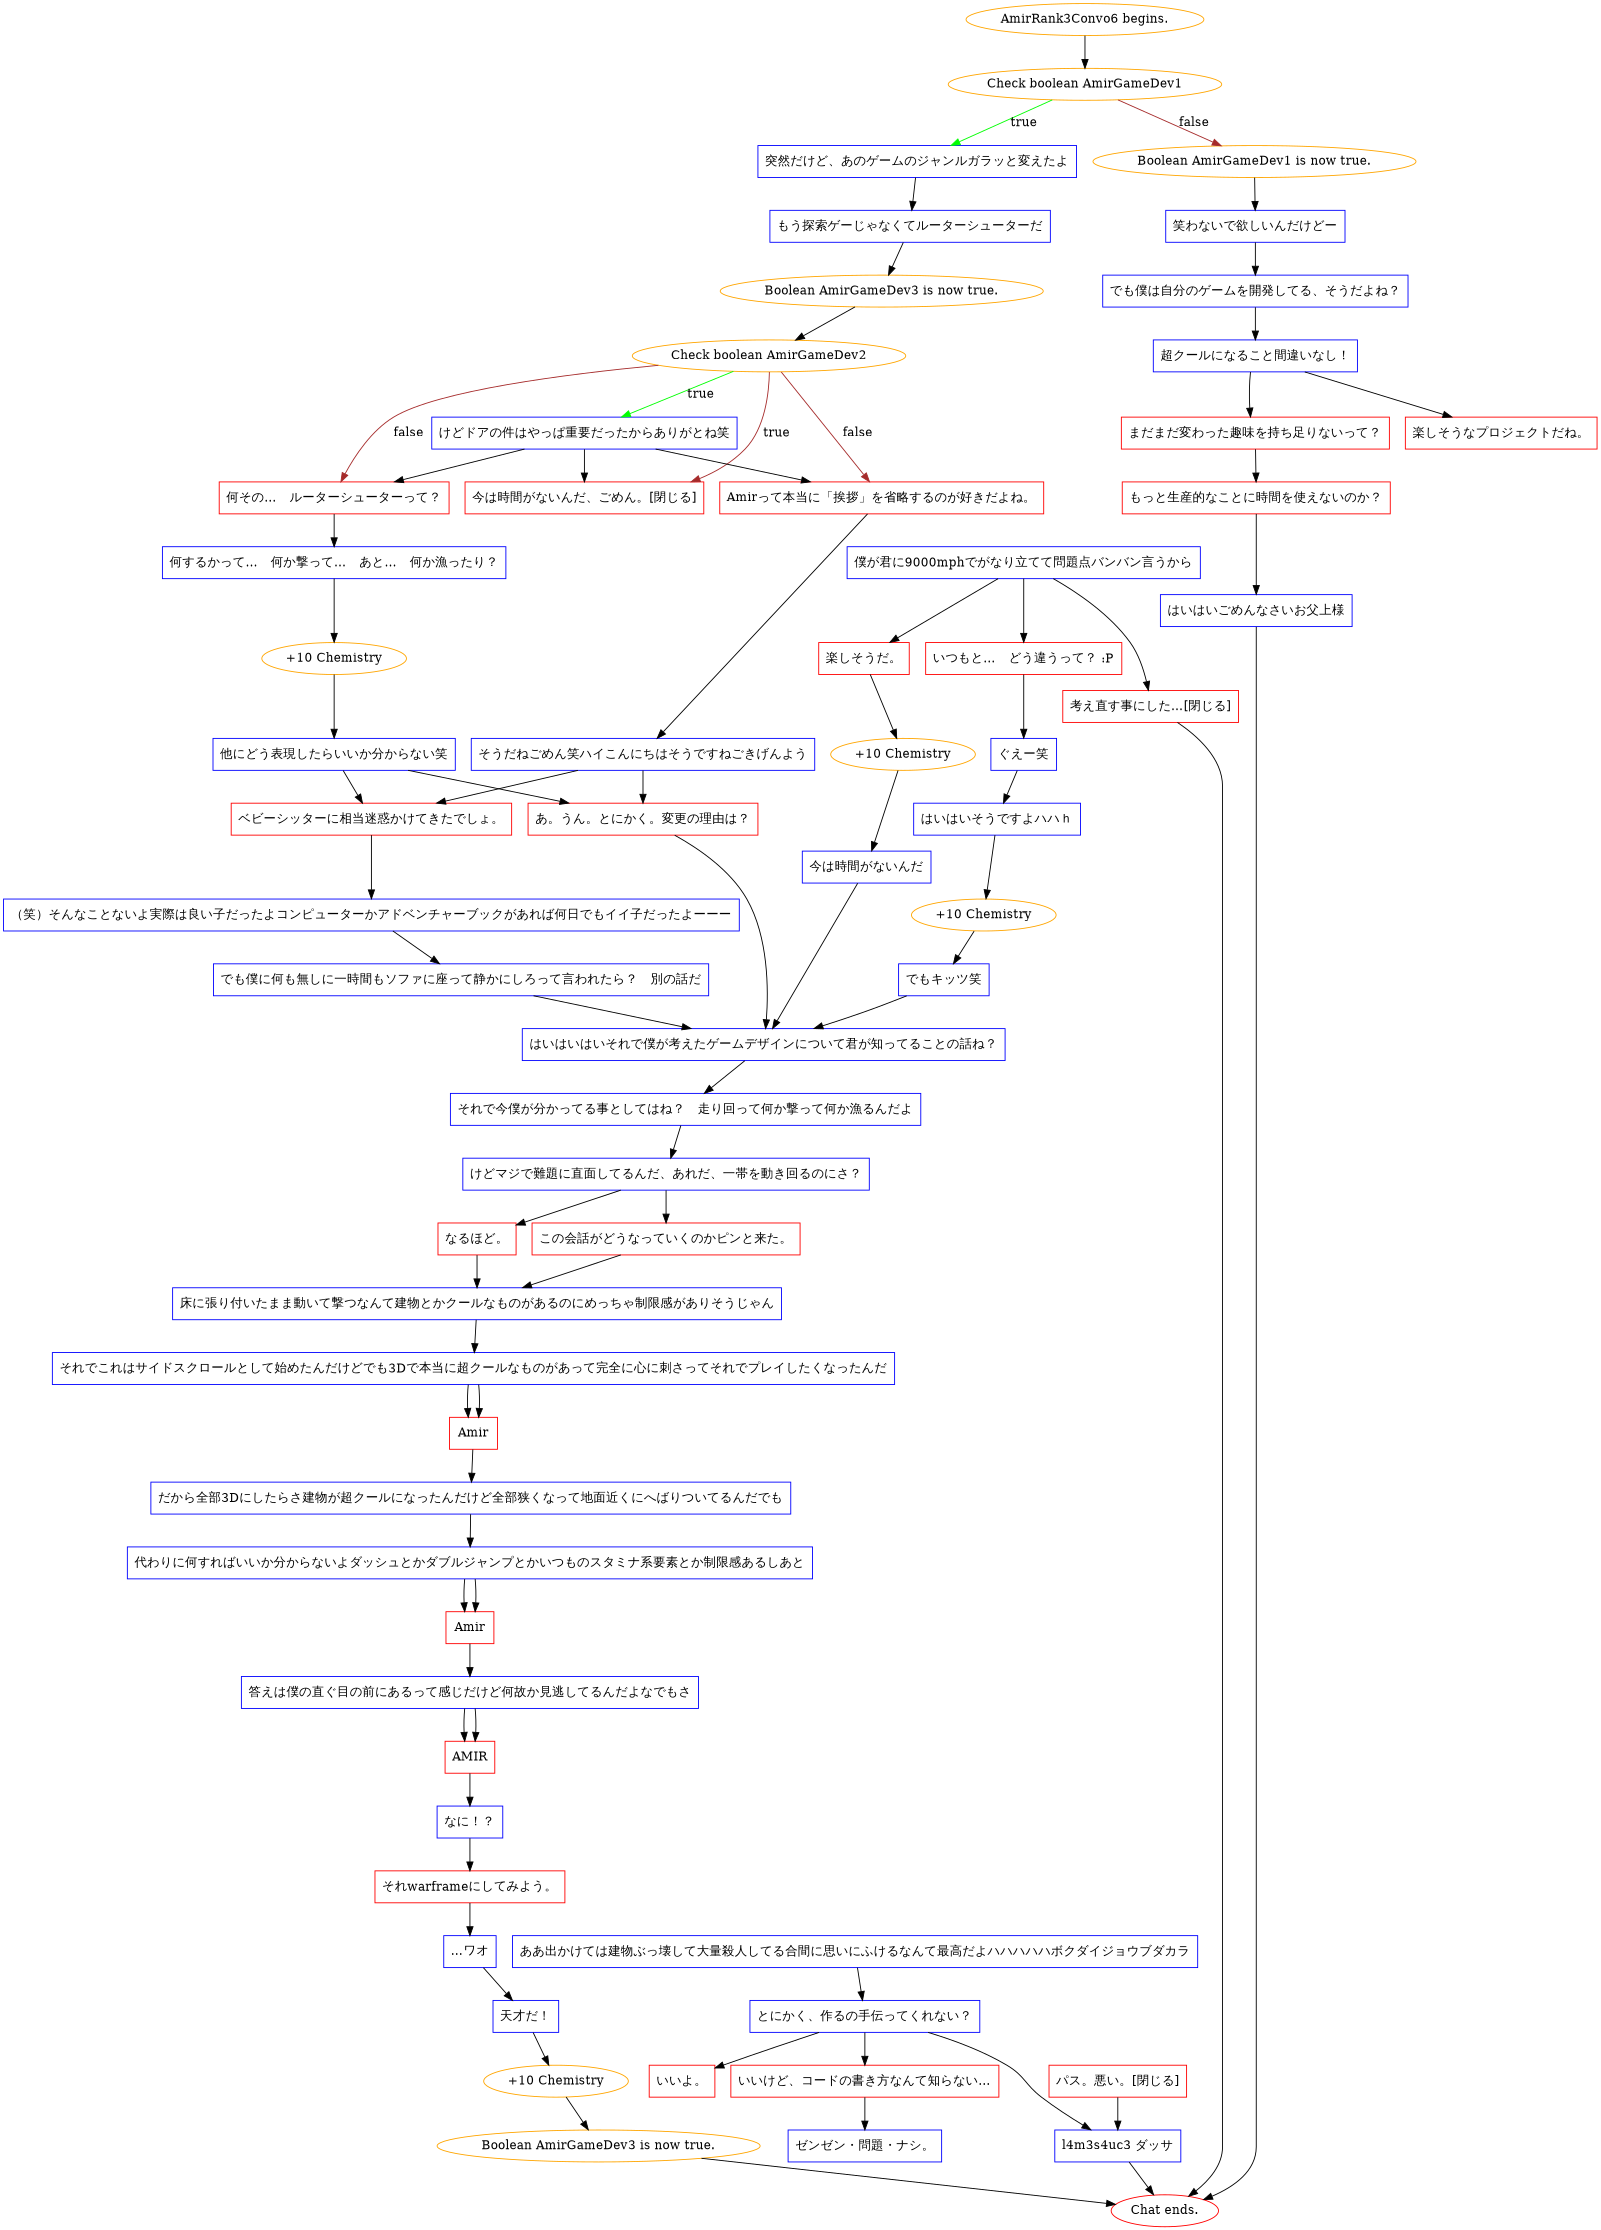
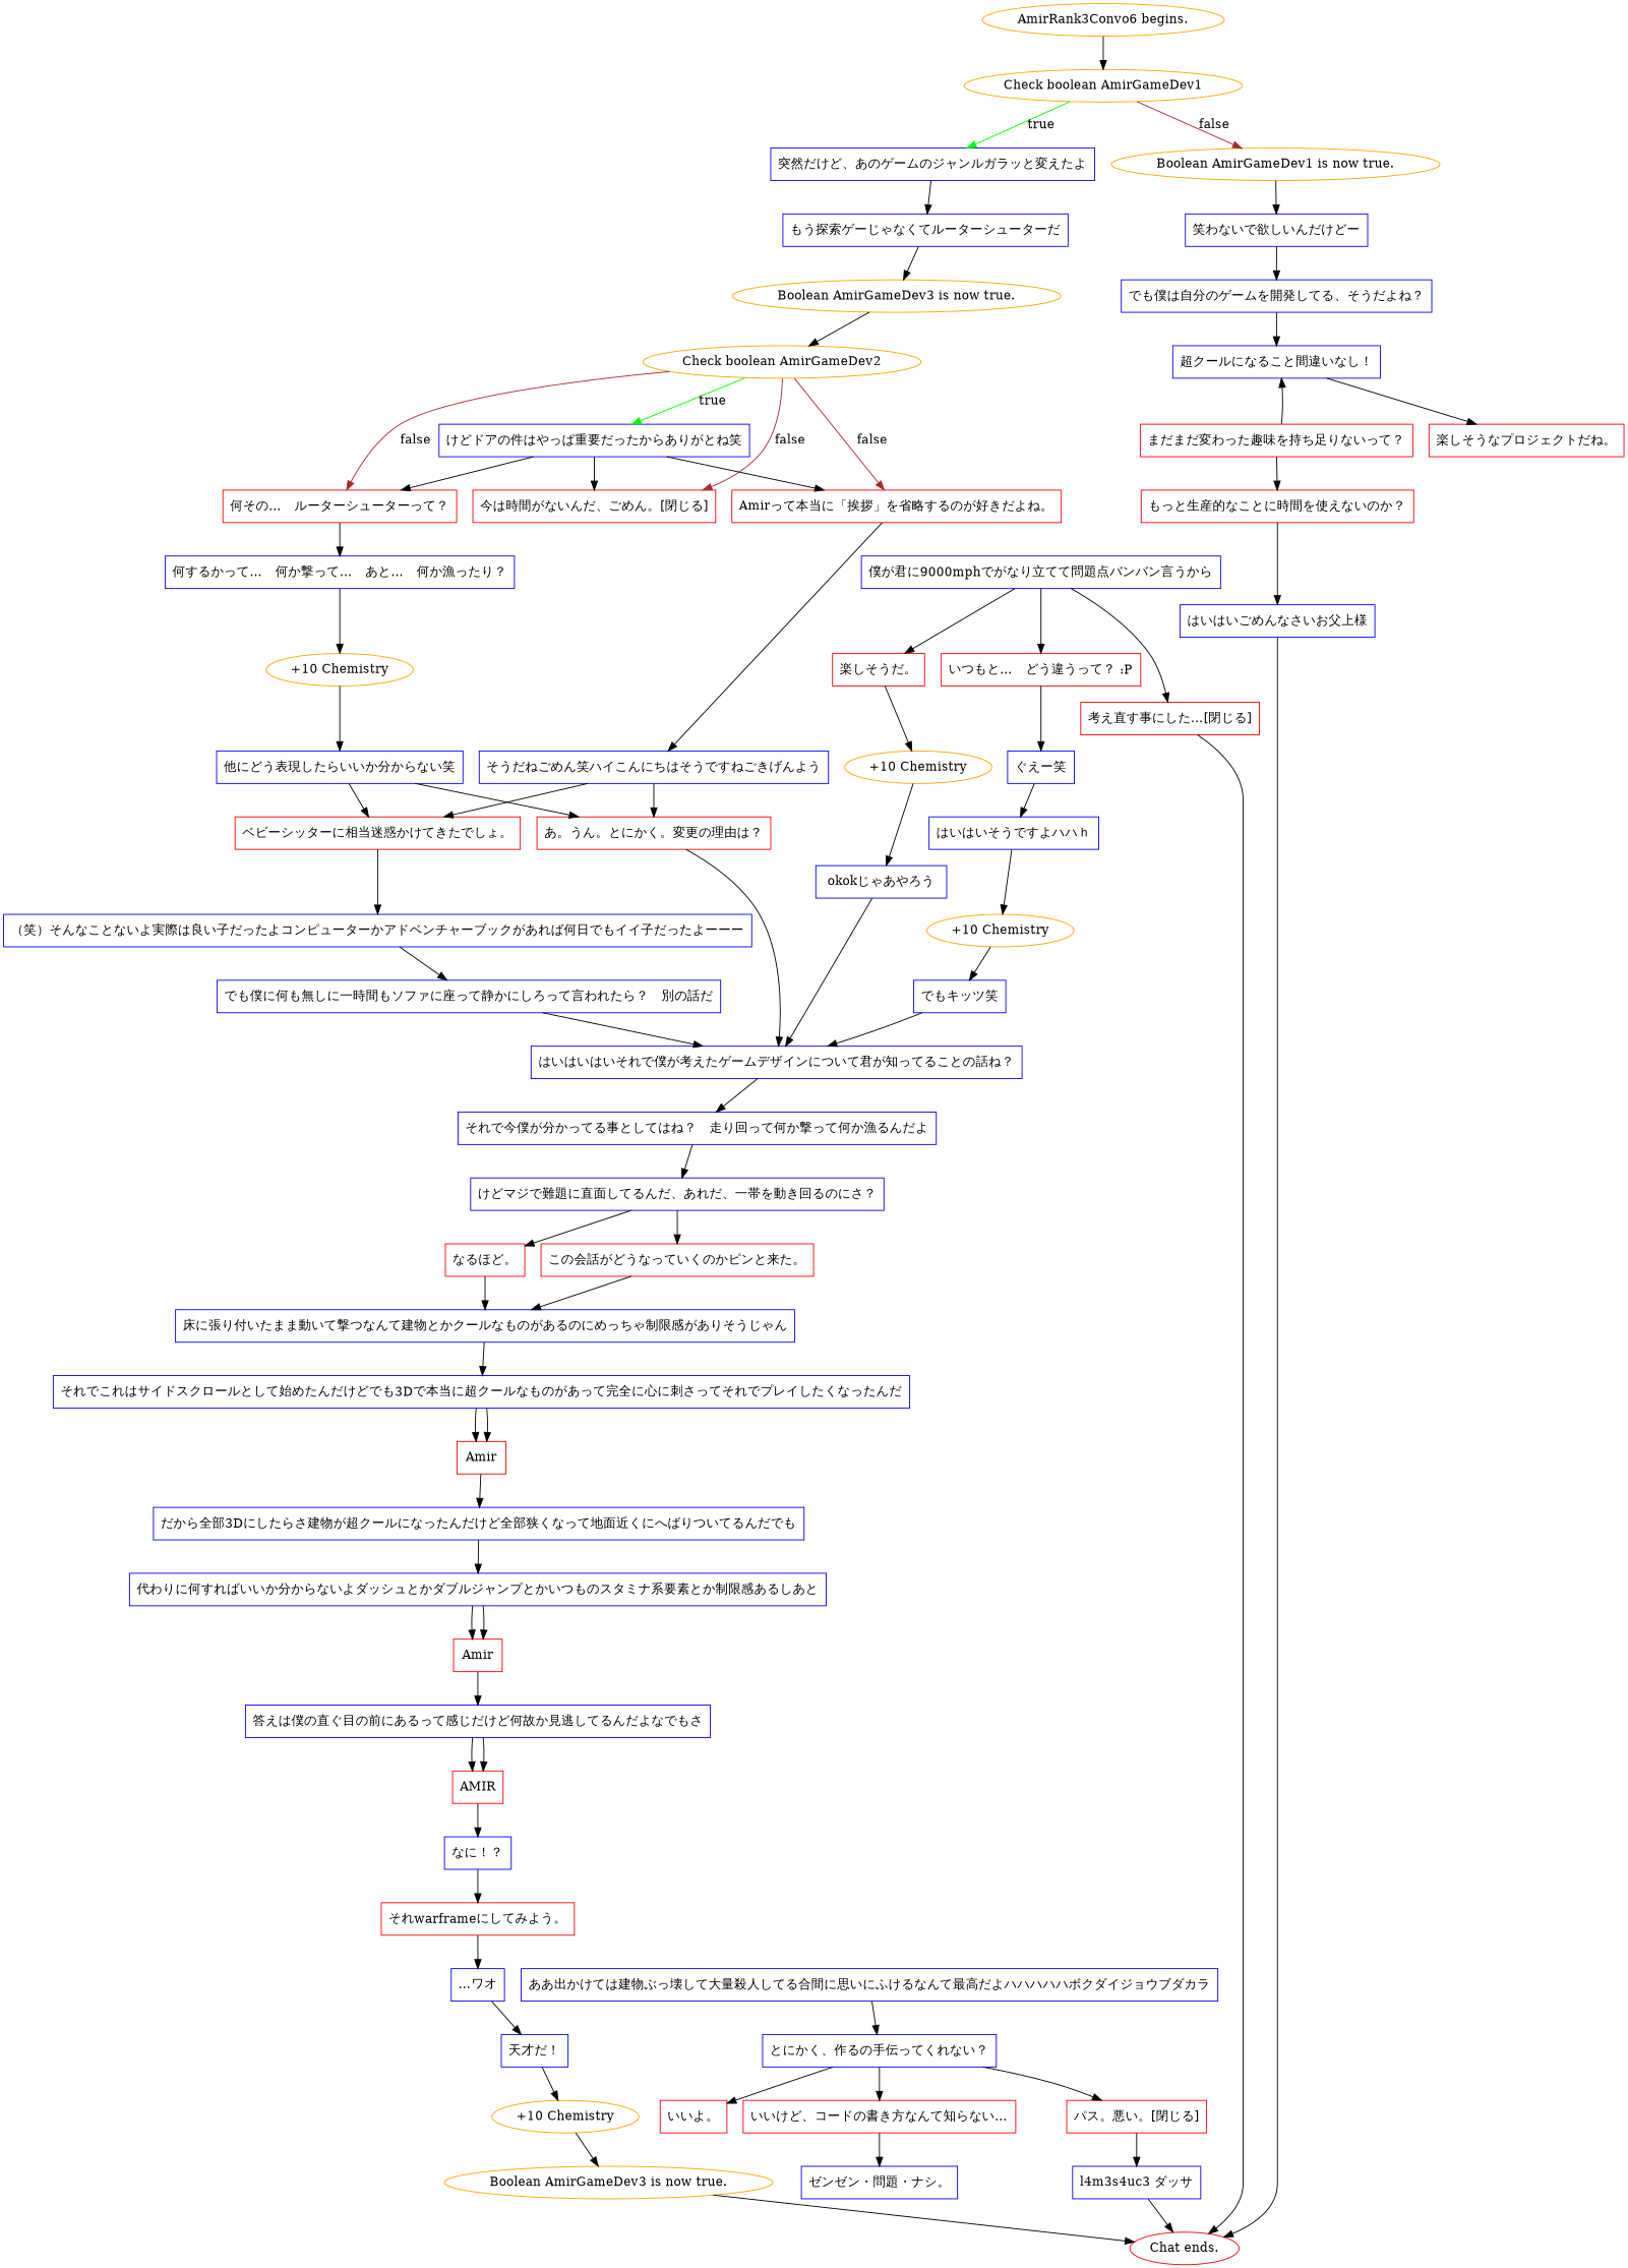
  digraph {
    node [color=blue shape=box]
    "AmirRank3Convo6 begins." [color=orange shape=""]
    n2 [color=orange label="Check boolean AmirGameDev1" shape=""]
    n3 [label="突然だけど、あのゲームのジャンルガラッと変えたよ"]
    n4 [color=orange label="Boolean AmirGameDev1 is now true." shape=""]
    n5 [label="もう探索ゲーじゃなくてルーターシューターだ"]
    n6 [label="笑わないで欲しいんだけどー"]
    n7 [color=orange label="Boolean AmirGameDev3 is now true." shape=""]
    n8 [label="でも僕は自分のゲームを開発してる、そうだよね？"]
    n9 [color=orange label="Check boolean AmirGameDev2" shape=""]
    n10 [label="超クールになること間違いなし！"]
    n11 [label="けどドアの件はやっぱ重要だったからありがとね笑"]
    n12 [color=red label="今は時間がないんだ、ごめん。[閉じる]"]
    n13 [color=red label="何その…　ルーターシューターって？"]
    n14 [color=red label="Amirって本当に「挨拶」を省略するのが好きだよね。"]
    n15 [color=red label="楽しそうなプロジェクトだね。"]
    n16 [color=red label="まだまだ変わった趣味を持ち足りないって？"]
    n17 [label="何するかって…　何か撃って…　あと…　何か漁ったり？"]
    n18 [label="そうだねごめん笑ハイこんにちはそうですねごきげんよう"]
    n19 [color=red label="もっと生産的なことに時間を使えないのか？"]
    "Chat ends." [color=red shape=""]
    n21 [color=orange label="+10 Chemistry" shape=""]
    n22 [color=red label="ベビーシッターに相当迷惑かけてきたでしょ。"]
    n23 [color=red label="あ。うん。とにかく。変更の理由は？"]
    n24 [label="ああ出かけては建物ぶっ壊して大量殺人してる合間に思いにふけるなんて最高だよハハハハハボクダイジョウブダカラ"]
    n25 [label="とにかく、作るの手伝ってくれない？"]
    n26 [label="はいはいごめんなさいお父上様"]
    n27 [label="他にどう表現したらいいか分からない笑"]
    n28 [label="（笑）そんなことないよ実際は良い子だったよコンピューターかアドベンチャーブックがあれば何日でもイイ子だったよーーー"]
    n29 [label="はいはいはいそれで僕が考えたゲームデザインについて君が知ってることの話ね？"]
    n30 [color=red label="いいけど、コードの書き方なんて知らない…"]
    n31 [color=red label="いいよ。"]
    n32 [color=red label="パス。悪い。[閉じる]"]
    n33 [label="でも僕に何も無しに一時間もソファに座って静かにしろって言われたら？　別の話だ"]
    n34 [label="それで今僕が分かってる事としてはね？　走り回って何か撃って何か漁るんだよ"]
    n35 [label="ゼンゼン・問題・ナシ。"]
    n36 [label="l4m3s4uc3 ダッサ"]
    n37 [label="けどマジで難題に直面してるんだ、あれだ、一帯を動き回るのにさ？"]
    n38 [color=red label="なるほど。"]
    n39 [color=red label="この会話がどうなっていくのかピンと来た。"]
    n40 [label="僕が君に9000mphでがなり立てて問題点バンバン言うから"]
    n41 [color=red label="いつもと…　どう違うって？ :P"]
    n42 [color=red label="楽しそうだ。"]
    n43 [color=red label="考え直す事にした…[閉じる]"]
    n44 [label="床に張り付いたまま動いて撃つなんて建物とかクールなものがあるのにめっちゃ制限感がありそうじゃん"]
    n45 [label="ぐえー笑"]
    n46 [color=orange label="+10 Chemistry" shape=""]
    n47 [label="それでこれはサイドスクロールとして始めたんだけどでも3Dで本当に超クールなものがあって完全に心に刺さってそれでプレイしたくなったんだ"]
    n48 [label="はいはいそうですよハハｈ"]
-   n49 [label="今は時間がないんだ"]
+   n49 [label="okokじゃあやろう"]
    n50 [color=red label=Amir]
    n51 [color=orange label="+10 Chemistry" shape=""]
    n52 [label="だから全部3Dにしたらさ建物が超クールになったんだけど全部狭くなって地面近くにへばりついてるんだでも"]
    n53 [label="でもキッツ笑"]
    n54 [label="代わりに何すればいいか分からないよダッシュとかダブルジャンプとかいつものスタミナ系要素とか制限感あるしあと"]
    n55 [color=red label=Amir]
    n56 [label="答えは僕の直ぐ目の前にあるって感じだけど何故か見逃してるんだよなでもさ"]
    n57 [color=red label=AMIR]
    n58 [label="なに！？"]
    n59 [color=red label="それwarframeにしてみよう。"]
    n60 [label="…ワオ"]
    n61 [label="天才だ！"]
    n62 [color=orange label="+10 Chemistry" shape=""]
    n63 [color=orange label="Boolean AmirGameDev3 is now true." shape=""]
    "AmirRank3Convo6 begins." -> n2
    n2 -> n3 [color=green label=true]
    n2 -> n4 [color=brown label=false]
    n3 -> n5
    n4 -> n6
    n5 -> n7
    n6 -> n8
    n7 -> n9
    n8 -> n10
    n9 -> n11 [color=green label=true]
-   n9 -> n12 [color=brown label=true]
+   n9 -> n12 [color=brown label=false]
    n9 -> n13 [color=brown label=false]
    n9 -> n14 [color=brown label=false]
    n10 -> n15
-   n10 -> n16
+   n16 -> n10
    n11 -> n12
    n11 -> n13
    n11 -> n14
    n13 -> n17
    n14 -> n18
    n16 -> n19
    n17 -> n21
    n18 -> n22
    n18 -> n23
    n19 -> n26
    n21 -> n27
    n22 -> n28
    n23 -> n29
    n24 -> n25
    n25 -> n30
    n25 -> n31
-   n25 -> n36
+   n25 -> n32
    n26 -> "Chat ends."
    n27 -> n22
    n27 -> n23
    n28 -> n33
    n29 -> n34
    n30 -> n35
    n32 -> n36
    n33 -> n29
    n34 -> n37
    n36 -> "Chat ends."
    n37 -> n38
    n37 -> n39
    n38 -> n44
    n39 -> n44
    n40 -> n41
    n40 -> n42
    n40 -> n43
    n41 -> n45
    n42 -> n46
    n43 -> "Chat ends."
    n44 -> n47
    n45 -> n48
    n46 -> n49
    n47 -> n50
    n47 -> n50
    n48 -> n51
    n49 -> n29
    n50 -> n52
    n51 -> n53
    n52 -> n54
    n53 -> n29
    n54 -> n55
    n54 -> n55
    n55 -> n56
    n56 -> n57
    n56 -> n57
    n57 -> n58
    n58 -> n59
    n59 -> n60
    n60 -> n61
    n61 -> n62
    n62 -> n63
    n63 -> "Chat ends."
  }
